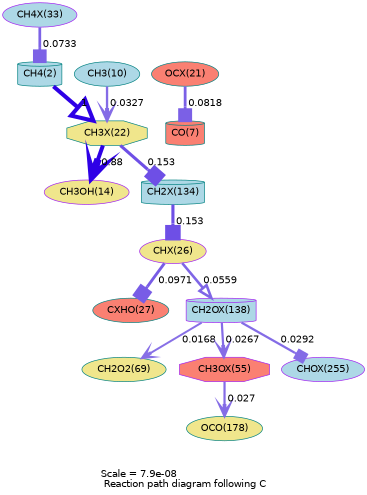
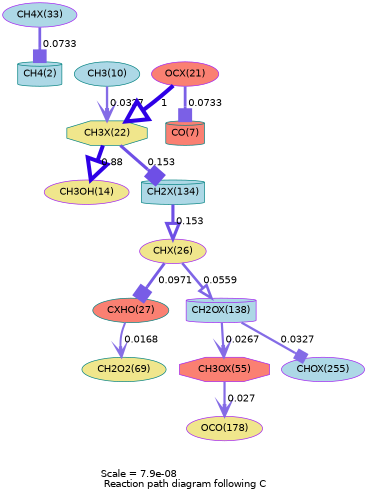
  digraph {
    fontname=Helvetica
    label="Scale = 7.9e-08\l Reaction path diagram following C"
    node [color=teal fillcolor=lightblue fontname=Helvetica shape=ellipse style=filled]
    edge [arrowhead=box arrowsize=2.29 color="0.7, 0.653, 0.9" fontname=Helvetica penwidth=4.58]
    n1 [color=purple label="CH4X(33)"]
    n2 [label="CH4(2)" shape=cylinder]
    n3 [fillcolor=khaki label="CH3X(22)" shape=octagon]
    n4 [color=purple fillcolor=khaki label="CH3OH(14)"]
    n5 [label="CH2X(134)" shape=cylinder]
    n6 [color=purple fillcolor=khaki label="CHX(26)"]
    n7 [label="CH3(10)"]
    n8 [fillcolor=salmon label="CXHO(27)"]
    n9 [color=purple label="CH2OX(138)" shape=cylinder]
    n10 [fillcolor=khaki label="CH2O2(69)"]
    n11 [color=purple fillcolor=salmon label="CH3OX(55)" shape=octagon]
    n12 [color=purple label="CHOX(255)"]
-   n13 [fillcolor=salmon label="OCX(21)"]
+   n13 [color=purple fillcolor=salmon label="OCX(21)"]
    n14 [fillcolor=salmon label="CO(7)" shape=cylinder]
-   n15 [fillcolor=khaki label="OCO(178)"]
+   n15 [color=purple fillcolor=khaki label="OCO(178)"]
    n1 -> n2 [arrowsize=2.01 color="0.7, 0.573, 0.9" label=" 0.0733" penwidth=4.03]
-   n2 -> n3 [arrowhead=onormal arrowsize=3 color="0.7, 1.5, 0.9" label=" 1" penwidth=6]
-   n3 -> n4 [arrowhead=vee arrowsize=2.95 color="0.7, 1.38, 0.9" label=" 0.88" penwidth=5.9]
+   n13 -> n3 [arrowhead=onormal arrowsize=3 color="0.7, 1.5, 0.9" label=" 1" penwidth=6]
+   n3 -> n4 [arrowhead=onormal arrowsize=2.95 color="0.7, 1.38, 0.9" label=" 0.88" penwidth=5.9]
    n3 -> n5 [label=" 0.153"]
-   n5 -> n6 [label=" 0.153"]
+   n5 -> n6 [arrowhead=onormal label=" 0.153"]
    n6 -> n8 [arrowsize=2.12 color="0.7, 0.597, 0.9" label=" 0.0971" penwidth=4.24]
    n6 -> n9 [arrowhead=onormal arrowsize=1.91 color="0.7, 0.556, 0.9" label=" 0.0559" penwidth=3.82]
    n7 -> n3 [arrowhead=vee arrowsize=1.71 color="0.7, 0.533, 0.9" label=" 0.0327" penwidth=3.42]
-   n9 -> n10 [arrowhead=vee arrowsize=1.46 color="0.7, 0.517, 0.9" label=" 0.0168" penwidth=2.91]
+   n8 -> n10 [arrowhead=vee arrowsize=1.46 color="0.7, 0.517, 0.9" label=" 0.0168" penwidth=2.91]
    n9 -> n11 [arrowhead=vee arrowsize=1.63 color="0.7, 0.527, 0.9" label=" 0.0267" penwidth=3.27]
-   n9 -> n12 [arrowsize=1.67 color="0.7, 0.529, 0.9" label=" 0.0292" penwidth=3.33]
+   n9 -> n12 [arrowsize=1.67 color="0.7, 0.529, 0.9" label=" 0.0327" penwidth=3.33]
    n11 -> n15 [arrowhead=vee arrowsize=1.64 color="0.7, 0.527, 0.9" label=" 0.027" penwidth=3.27]
-   n13 -> n14 [arrowsize=2.05 color="0.7, 0.582, 0.9" label=" 0.0818" penwidth=4.11]
+   n13 -> n14 [arrowsize=2.05 color="0.7, 0.582, 0.9" label=" 0.0733" penwidth=4.11]
  }
